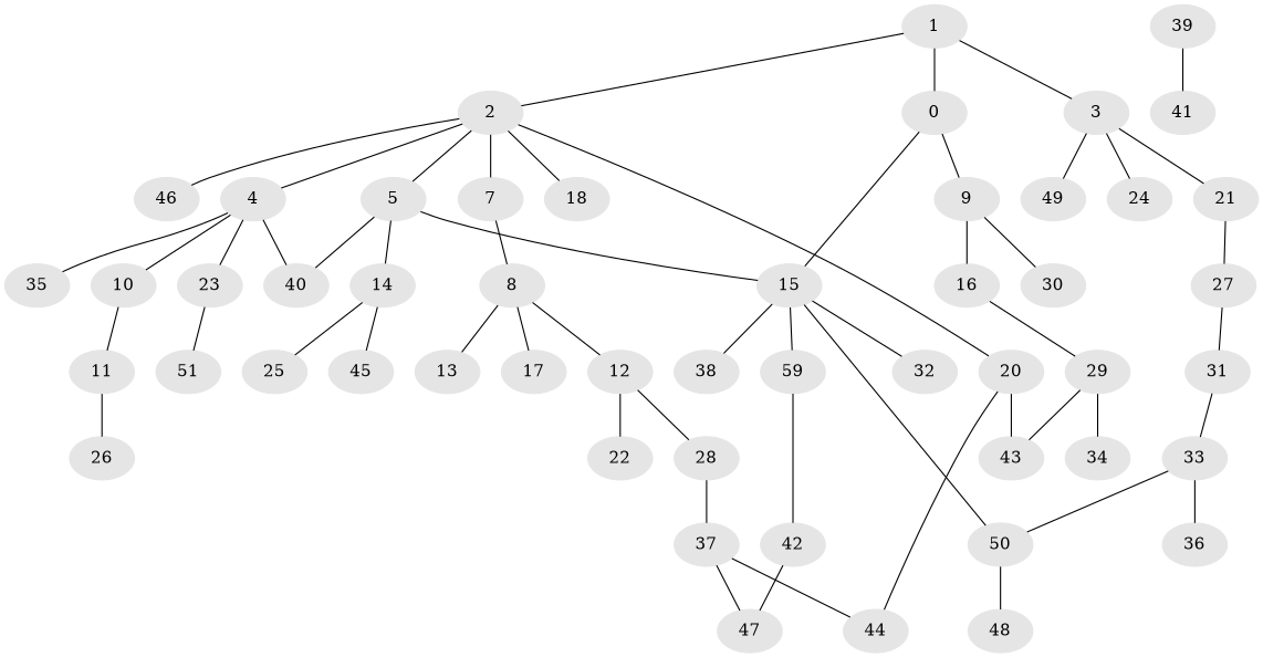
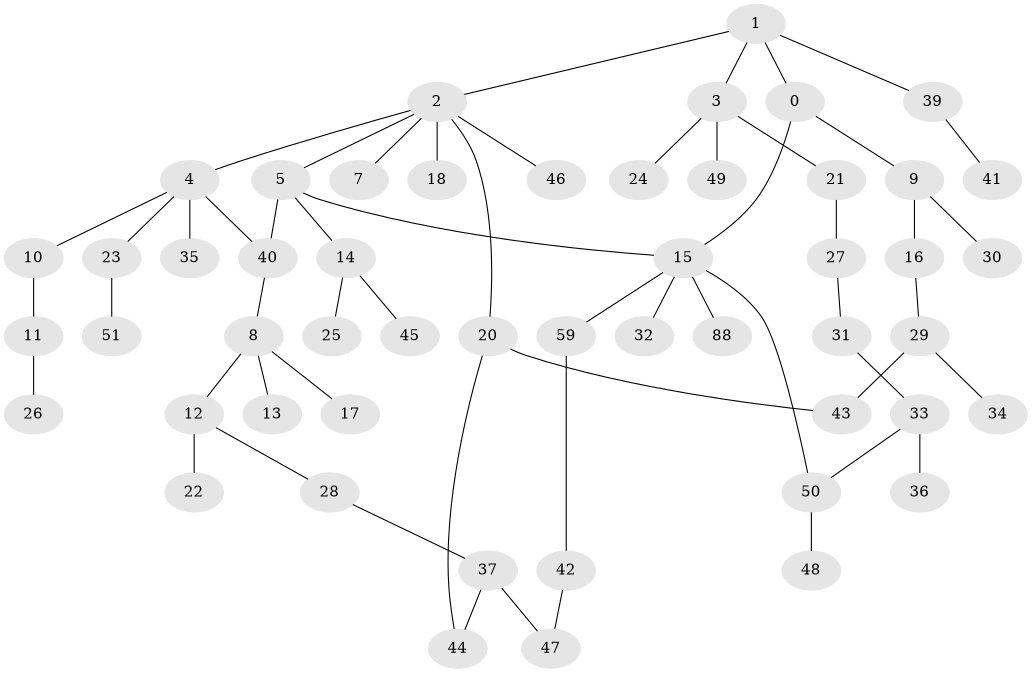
  graph {
    node [color=gray90 style=filled]
    1
    2
    3
    n4 [label=0]
    39
    4
    5
    7
    18
    20
    46
    21
    24
    49
    15
    9
    41
    10
    23
    35
    40
    14
    8
    43
    44
    27
    11
    51
    25
    45
    n31 [label=59]
    32
-   38
+   38 [label=88]
    50
    16
    30
    12
    13
    17
    22
    28
    29
    26
    37
    42
    48
    34
    47
    31
    33
    36
    1 -- 2
    1 -- 3
    1 -- n4
+   1 -- 39
    2 -- 4
    2 -- 5
    2 -- 7
    2 -- 18
    2 -- 20
    2 -- 46
    3 -- 21
    3 -- 24
    3 -- 49
    n4 -- 15
    n4 -- 9
    39 -- 41
    4 -- 10
    4 -- 23
    4 -- 35
    4 -- 40
    5 -- 15
    5 -- 40
    5 -- 14
-   7 -- 8
+   40 -- 8
    20 -- 43
    20 -- 44
    21 -- 27
    15 -- n31
    15 -- 32
    15 -- 38
    15 -- 50
    9 -- 16
    9 -- 30
    10 -- 11
    23 -- 51
    14 -- 25
    14 -- 45
    8 -- 12
    8 -- 13
    8 -- 17
    27 -- 31
    11 -- 26
    n31 -- 42
    50 -- 48
    16 -- 29
    12 -- 22
    12 -- 28
    28 -- 37
    29 -- 43
    29 -- 34
    37 -- 44
    37 -- 47
    42 -- 47
    31 -- 33
    33 -- 50
    33 -- 36
  }
